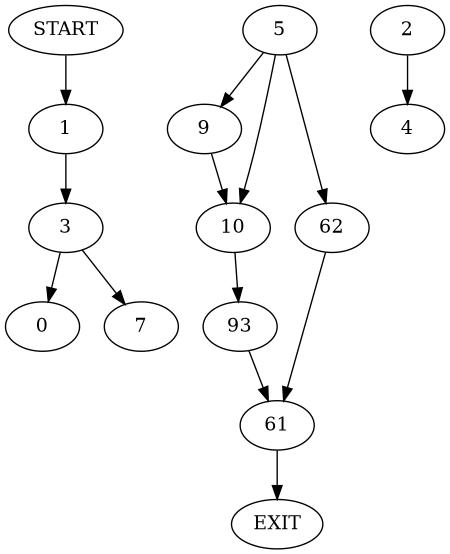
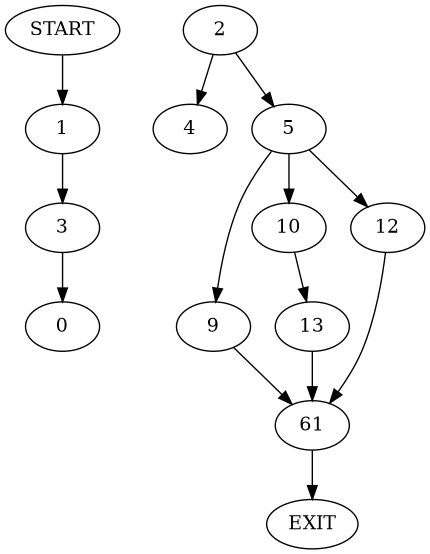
  digraph {
    n1 [label=START]
    1
    3
    n4 [label=EXIT]
    2
    4
    5
    n8 [label=0]
-   7
    9
    10
-   12 [label=62]
+   12
    n13 [label=61]
-   13 [label=93]
+   13
    n1 -> 1
    1 -> 3
    3 -> n8
-   3 -> 7
    2 -> 4
+   2 -> 5
    5 -> 9
    5 -> 10
    5 -> 12
-   9 -> 10
+   9 -> n13
    10 -> 13
    12 -> n13
    n13 -> n4
    13 -> n13
  }
